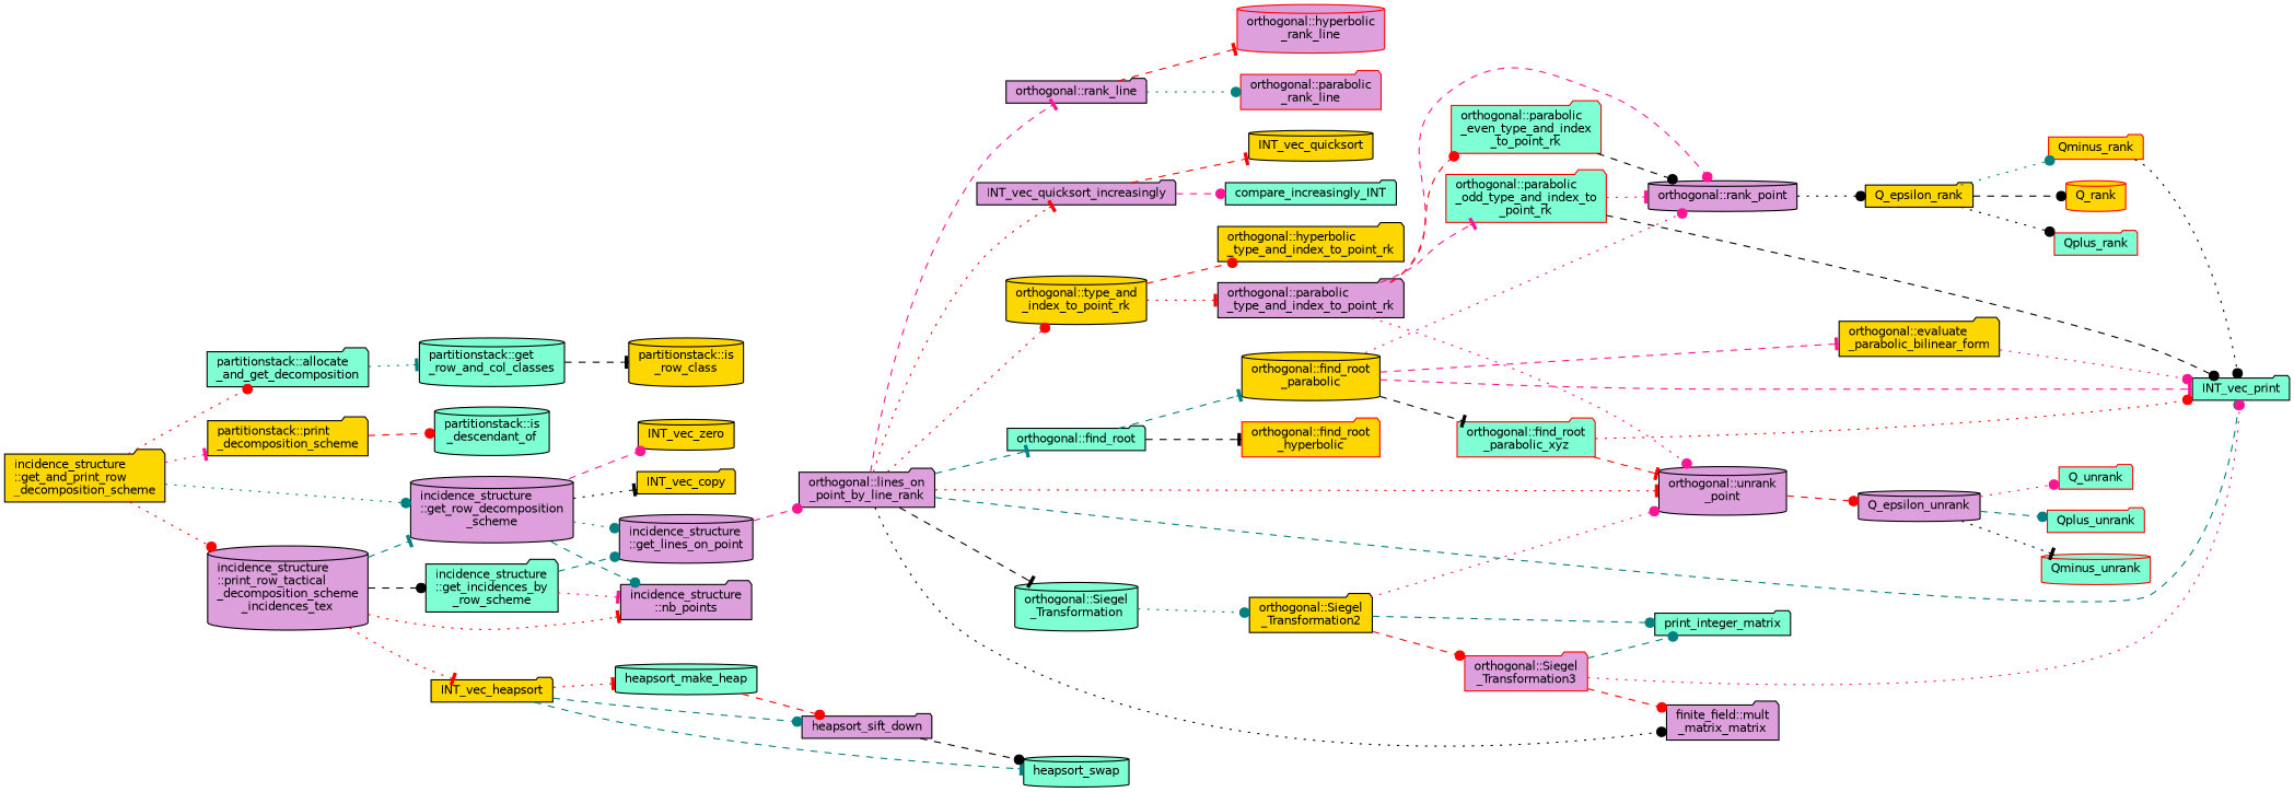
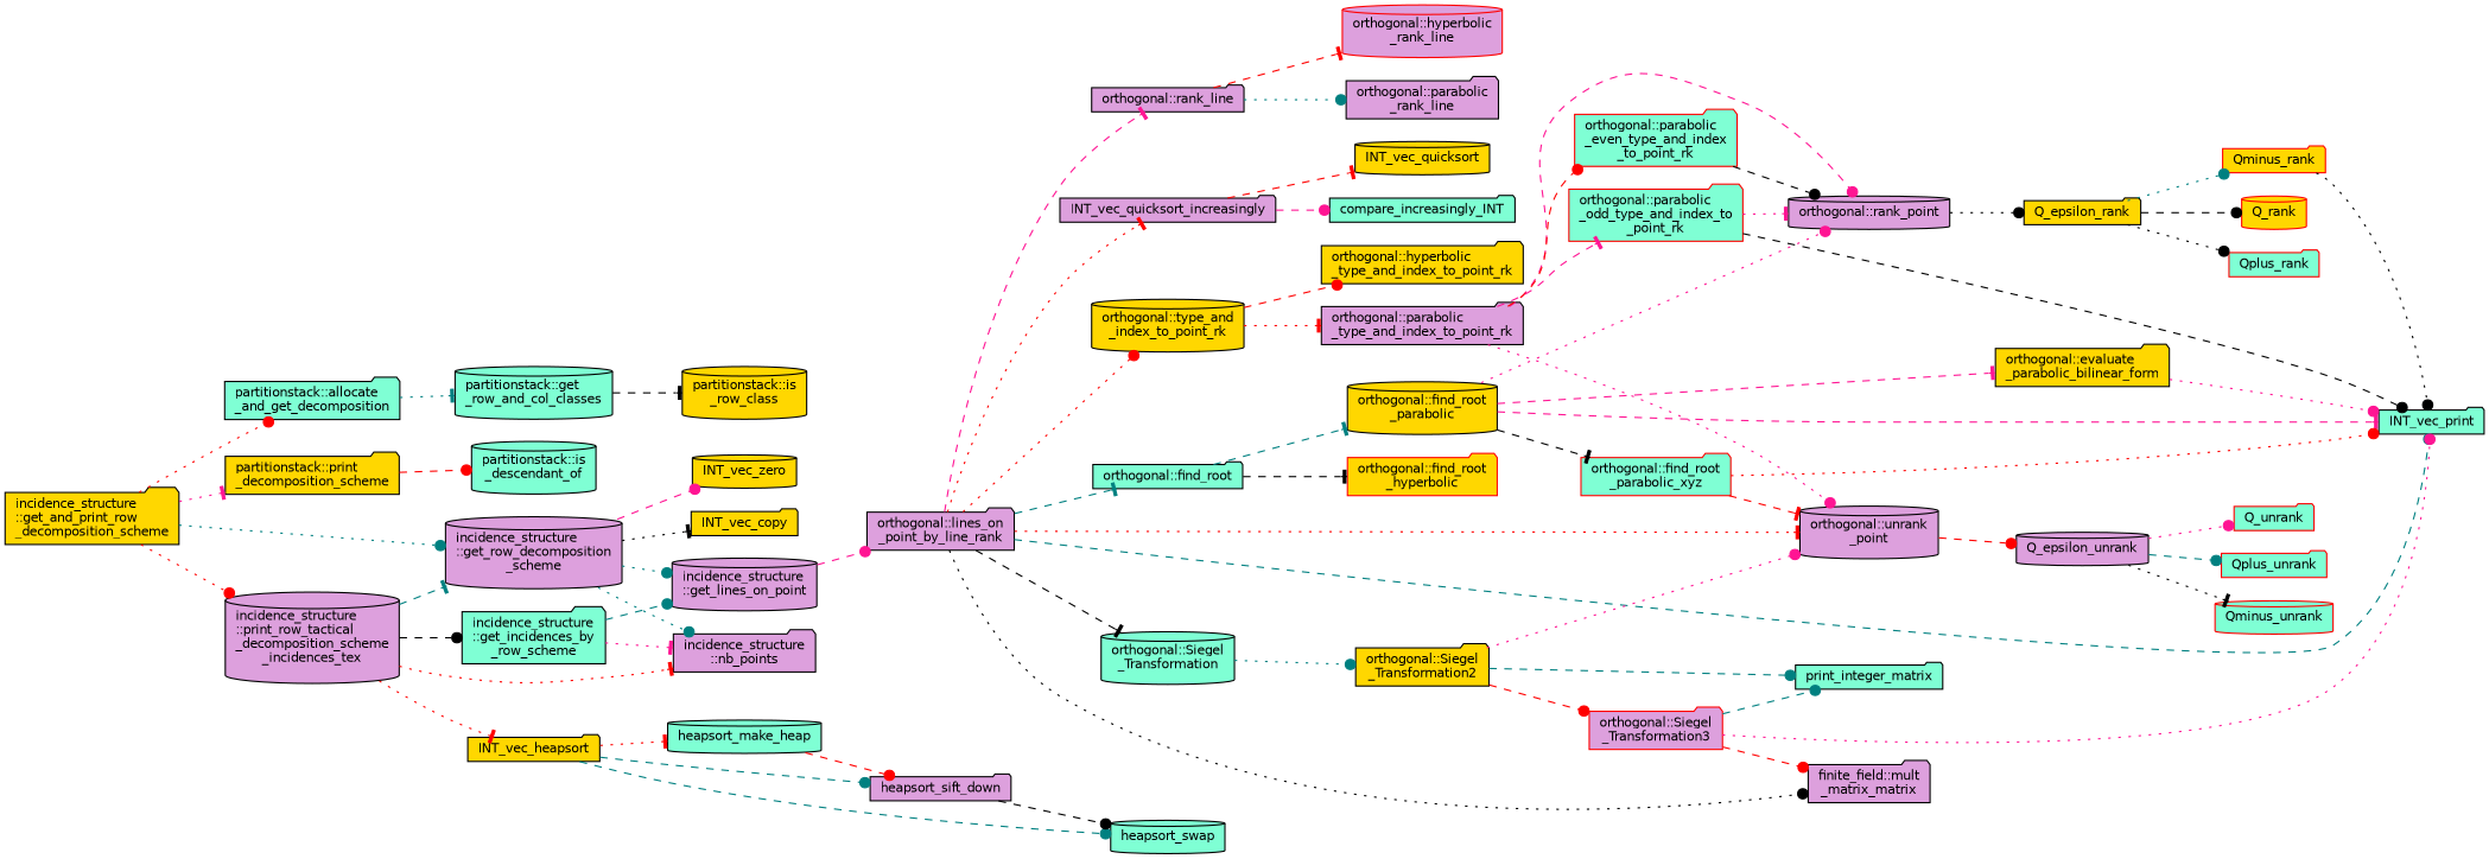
  digraph {
    rankdir=LR
    node [color=black fillcolor=aquamarine fontname=Helvetica fontsize=10 shape=folder style=filled]
    edge [arrowhead=dot color=red fontname=Helvetica fontsize=10 labelfontname=Helvetica labelfontsize=10 style=dashed]
    n1 [fillcolor=gold fontcolor=black height=0.2 label="incidence_structure\l::get_and_print_row\l_decomposition_scheme" width=0.4]
    n2 [height=0.2 label="partitionstack::allocate\l_and_get_decomposition" width=0.4]
    n3 [fillcolor=plum height=0.2 label="incidence_structure\l::get_row_decomposition\l_scheme" shape=cylinder width=0.4]
    n4 [fillcolor=gold height=0.2 label="partitionstack::print\l_decomposition_scheme" width=0.4]
    n5 [fillcolor=plum height=0.2 label="incidence_structure\l::print_row_tactical\l_decomposition_scheme\l_incidences_tex" shape=cylinder width=0.4]
    n6 [height=0.2 label="partitionstack::get\l_row_and_col_classes" shape=cylinder width=0.4]
    n7 [fillcolor=gold height=0.2 label=INT_vec_zero shape=cylinder width=0.4]
    n8 [fillcolor=plum height=0.2 label="incidence_structure\l::get_lines_on_point" shape=cylinder width=0.4]
    n9 [fillcolor=plum height=0.2 label="incidence_structure\l::nb_points" width=0.4]
    n10 [fillcolor=gold height=0.2 label=INT_vec_copy width=0.4]
    n11 [height=0.2 label="partitionstack::is\l_descendant_of" shape=cylinder width=0.4]
    n12 [height=0.2 label="incidence_structure\l::get_incidences_by\l_row_scheme" width=0.4]
    n13 [fillcolor=gold height=0.2 label=INT_vec_heapsort width=0.4]
    n14 [fillcolor=gold height=0.2 label="partitionstack::is\l_row_class" shape=cylinder width=0.4]
    n15 [fillcolor=plum height=0.2 label="orthogonal::lines_on\l_point_by_line_rank" width=0.4]
    n16 [fillcolor=gold height=0.2 label="orthogonal::type_and\l_index_to_point_rk" shape=cylinder width=0.4]
    n17 [fillcolor=plum height=0.2 label="orthogonal::unrank\l_point" shape=cylinder width=0.4]
    n18 [height=0.2 label=INT_vec_print width=0.4]
    n19 [height=0.2 label="orthogonal::find_root" width=0.4]
    n20 [height=0.2 label="orthogonal::Siegel\l_Transformation" shape=cylinder width=0.4]
    n21 [fillcolor=plum height=0.2 label="finite_field::mult\l_matrix_matrix" width=0.4]
    n22 [fillcolor=plum height=0.2 label="orthogonal::rank_line" width=0.4]
    n23 [fillcolor=plum height=0.2 label=INT_vec_quicksort_increasingly width=0.4]
    n24 [fillcolor=gold height=0.2 label="orthogonal::hyperbolic\l_type_and_index_to_point_rk" width=0.4]
    n25 [fillcolor=plum height=0.2 label="orthogonal::parabolic\l_type_and_index_to_point_rk" width=0.4]
    n26 [fillcolor=plum height=0.2 label=Q_epsilon_unrank shape=cylinder width=0.4]
    n27 [fillcolor=plum height=0.2 label="orthogonal::rank_point" shape=cylinder width=0.4]
    n28 [fillcolor=gold height=0.2 label=Q_epsilon_rank width=0.4]
    n29 [color=red fillcolor=gold height=0.2 label="orthogonal::find_root\l_hyperbolic" width=0.4]
    n30 [fillcolor=gold height=0.2 label="orthogonal::find_root\l_parabolic" shape=cylinder width=0.4]
    n31 [fillcolor=gold height=0.2 label="orthogonal::Siegel\l_Transformation2" width=0.4]
    n32 [color=red fillcolor=plum height=0.2 label="orthogonal::hyperbolic\l_rank_line" shape=cylinder width=0.4]
-   n33 [color=red fillcolor=plum height=0.2 label="orthogonal::parabolic\l_rank_line" width=0.4]
+   n33 [fillcolor=plum height=0.2 label="orthogonal::parabolic\l_rank_line" width=0.4]
    n34 [fillcolor=gold height=0.2 label=INT_vec_quicksort shape=cylinder width=0.4]
    n35 [height=0.2 label=compare_increasingly_INT width=0.4]
    n36 [color=red height=0.2 label="orthogonal::parabolic\l_even_type_and_index\l_to_point_rk" width=0.4]
    n37 [color=red height=0.2 label="orthogonal::parabolic\l_odd_type_and_index_to\l_point_rk" width=0.4]
    n38 [color=red height=0.2 label=Q_unrank width=0.4]
    n39 [color=red height=0.2 label=Qplus_unrank width=0.4]
    n40 [color=red height=0.2 label=Qminus_unrank shape=cylinder width=0.4]
    n41 [color=red fillcolor=gold height=0.2 label=Q_rank shape=cylinder width=0.4]
    n42 [color=red height=0.2 label=Qplus_rank width=0.4]
    n43 [color=red fillcolor=gold height=0.2 label=Qminus_rank width=0.4]
    n44 [color=red height=0.2 label="orthogonal::find_root\l_parabolic_xyz" width=0.4]
    n45 [fillcolor=gold height=0.2 label="orthogonal::evaluate\l_parabolic_bilinear_form" width=0.4]
    n46 [color=red fillcolor=plum height=0.2 label="orthogonal::Siegel\l_Transformation3" width=0.4]
    n47 [height=0.2 label=print_integer_matrix width=0.4]
    n48 [height=0.2 label=heapsort_make_heap shape=cylinder width=0.4]
    n49 [fillcolor=plum height=0.2 label=heapsort_sift_down width=0.4]
    n50 [height=0.2 label=heapsort_swap shape=cylinder width=0.4]
    n1 -> n2 [style=dotted]
    n1 -> n3 [color=teal style=dotted]
    n1 -> n4 [arrowhead=tee color=deeppink style=dotted]
    n1 -> n5 [style=dotted]
    n2 -> n6 [arrowhead=tee color=teal style=dotted]
    n3 -> n7 [color=deeppink]
    n3 -> n8 [color=teal style=dotted]
-   n3 -> n9 [color=teal]
+   n3 -> n9 [color=teal style=dotted]
    n3 -> n10 [arrowhead=tee color=black style=dotted]
    n4 -> n11
    n5 -> n3 [arrowhead=tee color=teal]
    n5 -> n9 [arrowhead=tee style=dotted]
    n5 -> n12 [color=black]
    n5 -> n13 [arrowhead=tee style=dotted]
    n6 -> n14 [arrowhead=tee color=black]
    n8 -> n15 [color=deeppink]
    n12 -> n8 [color=teal]
    n12 -> n9 [arrowhead=tee color=deeppink style=dotted]
    n13 -> n48 [arrowhead=tee style=dotted]
    n13 -> n49 [color=teal]
-   n13 -> n50 [arrowhead=tee color=teal]
+   n13 -> n50 [color=teal]
    n15 -> n16 [style=dotted]
    n15 -> n17 [arrowhead=tee style=dotted]
    n15 -> n18 [color=teal]
    n15 -> n19 [arrowhead=tee color=teal]
    n15 -> n20 [arrowhead=tee color=black]
    n15 -> n21 [color=black style=dotted]
    n15 -> n22 [arrowhead=tee color=deeppink]
    n15 -> n23 [arrowhead=tee style=dotted]
    n16 -> n24
    n16 -> n25 [arrowhead=tee style=dotted]
    n17 -> n26
    n19 -> n29 [arrowhead=tee color=black]
    n19 -> n30 [arrowhead=tee color=teal]
    n20 -> n31 [color=teal style=dotted]
    n22 -> n32 [arrowhead=tee]
    n22 -> n33 [color=teal style=dotted]
    n23 -> n34 [arrowhead=tee]
    n23 -> n35 [color=deeppink]
    n25 -> n17 [color=deeppink style=dotted]
    n25 -> n27 [color=deeppink]
    n25 -> n36
    n25 -> n37 [arrowhead=tee color=deeppink]
    n26 -> n38 [color=deeppink style=dotted]
    n26 -> n39 [color=teal]
    n26 -> n40 [arrowhead=tee color=black style=dotted]
    n27 -> n28 [color=black style=dotted]
    n28 -> n41 [color=black]
    n28 -> n42 [color=black style=dotted]
    n28 -> n43 [color=teal style=dotted]
    n30 -> n18 [arrowhead=tee color=deeppink]
    n30 -> n27 [color=deeppink style=dotted]
    n30 -> n44 [arrowhead=tee color=black]
    n30 -> n45 [arrowhead=tee color=deeppink]
    n31 -> n17 [color=deeppink style=dotted]
    n31 -> n46
    n31 -> n47 [color=teal]
    n36 -> n27 [color=black]
    n37 -> n18 [color=black]
    n37 -> n27 [arrowhead=tee color=deeppink style=dotted]
    n43 -> n18 [color=black style=dotted]
    n44 -> n17 [arrowhead=tee]
    n44 -> n18 [style=dotted]
    n45 -> n18 [color=deeppink style=dotted]
    n46 -> n18 [color=deeppink style=dotted]
    n46 -> n21
    n46 -> n47 [color=teal]
    n48 -> n49
    n49 -> n50 [color=black]
  }
